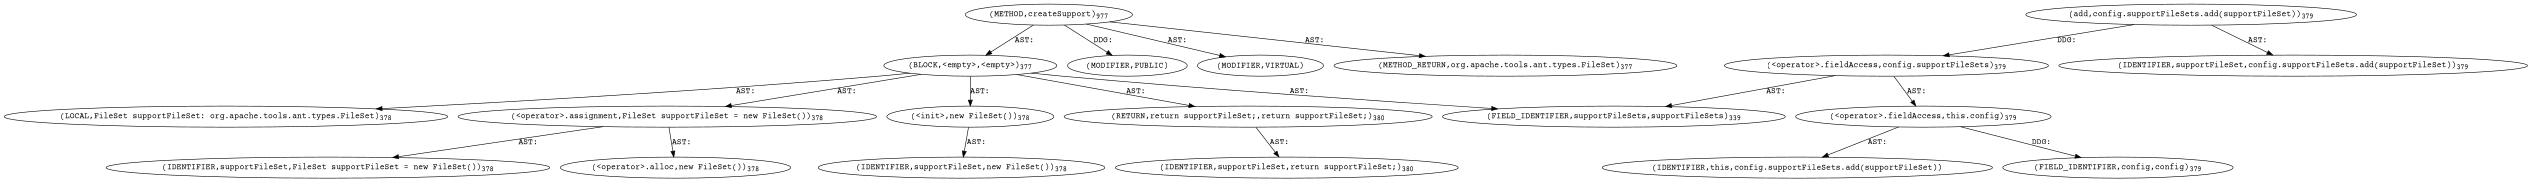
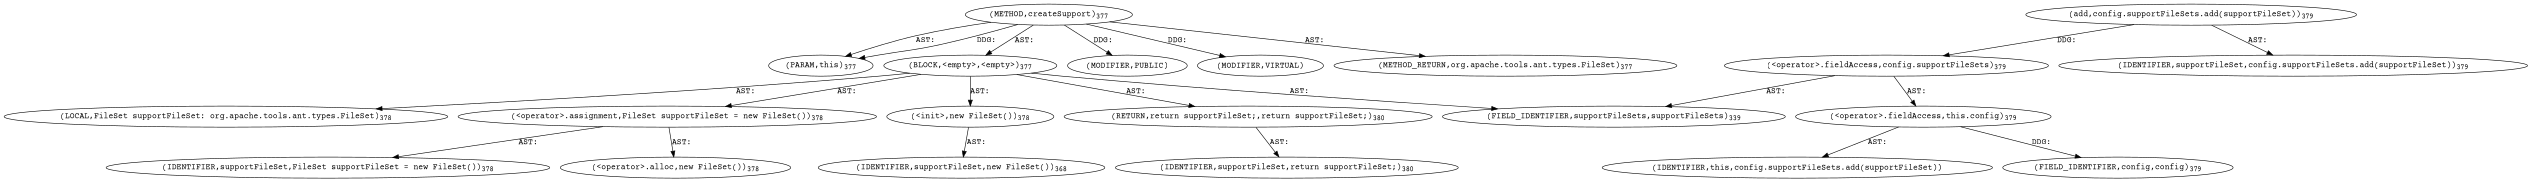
  digraph {
    fontname="Courier Prime"
    node [fontname="Courier Prime"]
    edge [fontname="Courier Prime"]
-   n1 [label=<(METHOD,createSupport)<SUB>977</SUB>>]
+   n1 [label=<(METHOD,createSupport)<SUB>377</SUB>>]
+   n2 [label=<(PARAM,this)<SUB>377</SUB>>]
    n3 [label=<(BLOCK,&lt;empty&gt;,&lt;empty&gt;)<SUB>377</SUB>>]
    n4 [label=<(MODIFIER,PUBLIC)>]
    n5 [label=<(MODIFIER,VIRTUAL)>]
    n6 [label=<(METHOD_RETURN,org.apache.tools.ant.types.FileSet)<SUB>377</SUB>>]
    n7 [label=<(LOCAL,FileSet supportFileSet: org.apache.tools.ant.types.FileSet)<SUB>378</SUB>>]
    n8 [label=<(&lt;operator&gt;.assignment,FileSet supportFileSet = new FileSet())<SUB>378</SUB>>]
    n9 [label=<(&lt;init&gt;,new FileSet())<SUB>378</SUB>>]
    n10 [label=<(RETURN,return supportFileSet;,return supportFileSet;)<SUB>380</SUB>>]
    n11 [label=<(FIELD_IDENTIFIER,supportFileSets,supportFileSets)<SUB>339</SUB>>]
    n12 [label=<(IDENTIFIER,supportFileSet,FileSet supportFileSet = new FileSet())<SUB>378</SUB>>]
    n13 [label=<(&lt;operator&gt;.alloc,new FileSet())<SUB>378</SUB>>]
-   n14 [label=<(IDENTIFIER,supportFileSet,new FileSet())<SUB>378</SUB>>]
+   n14 [label=<(IDENTIFIER,supportFileSet,new FileSet())<SUB>368</SUB>>]
    n15 [label=<(add,config.supportFileSets.add(supportFileSet))<SUB>379</SUB>>]
    n16 [label=<(&lt;operator&gt;.fieldAccess,config.supportFileSets)<SUB>379</SUB>>]
    n17 [label=<(IDENTIFIER,supportFileSet,config.supportFileSets.add(supportFileSet))<SUB>379</SUB>>]
    n18 [label=<(IDENTIFIER,supportFileSet,return supportFileSet;)<SUB>380</SUB>>]
    n19 [label=<(&lt;operator&gt;.fieldAccess,this.config)<SUB>379</SUB>>]
    n20 [label=<(IDENTIFIER,this,config.supportFileSets.add(supportFileSet))>]
    n21 [label=<(FIELD_IDENTIFIER,config,config)<SUB>379</SUB>>]
+   n1 -> n2 [label="AST: "]
+   n1 -> n2 [label="DDG: "]
    n1 -> n3 [label="AST: "]
    n1 -> n4 [label="DDG: "]
-   n1 -> n5 [label="AST: "]
+   n1 -> n5 [label="DDG: "]
    n1 -> n6 [label="AST: "]
    n3 -> n7 [label="AST: "]
    n3 -> n8 [label="AST: "]
    n3 -> n9 [label="AST: "]
    n3 -> n10 [label="AST: "]
    n3 -> n11 [label="AST: "]
    n8 -> n12 [label="AST: "]
    n8 -> n13 [label="AST: "]
    n9 -> n14 [label="AST: "]
    n10 -> n18 [label="AST: "]
    n15 -> n16 [label="DDG: "]
    n15 -> n17 [label="AST: "]
    n16 -> n11 [label="AST: "]
    n16 -> n19 [label="AST: "]
    n19 -> n20 [label="AST: "]
    n19 -> n21 [label="DDG: "]
  }
